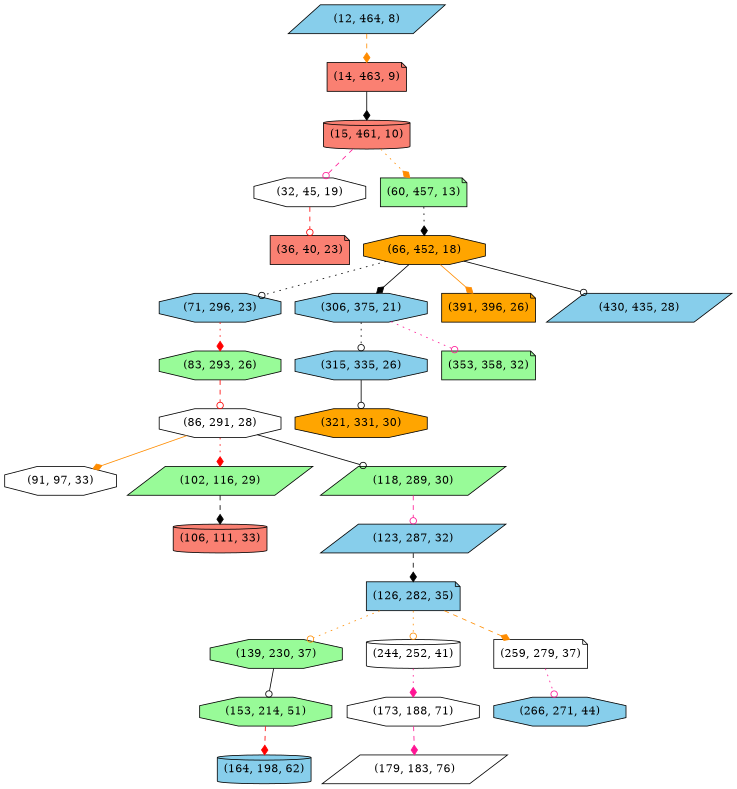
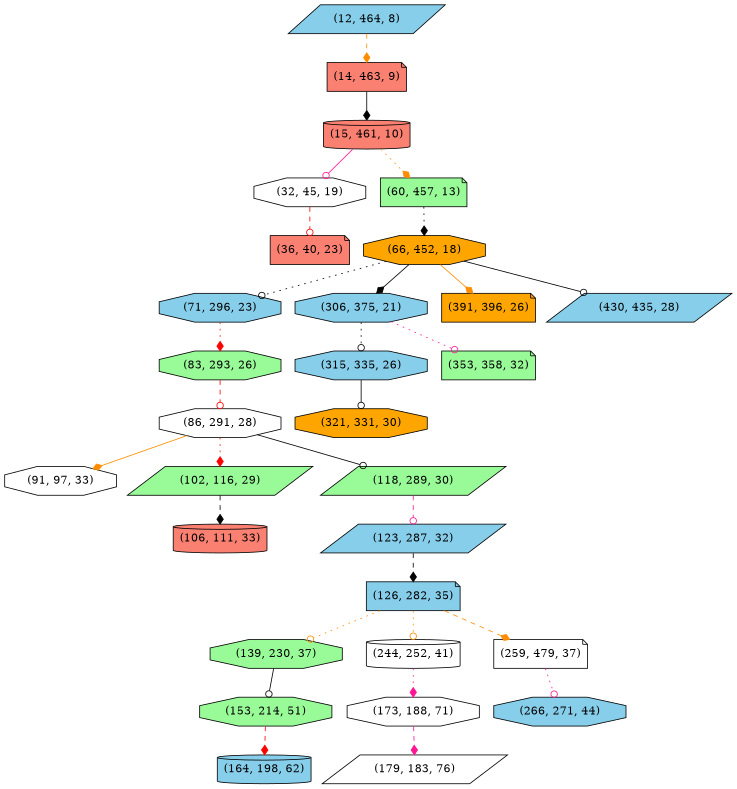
  digraph {
    node [fillcolor=skyblue shape=octagon style=filled]
    edge [arrowhead=diamond color=black style=dotted]
    "(12, 464, 8)" [shape=parallelogram]
    "(14, 463, 9)" [fillcolor=salmon shape=note]
    "(15, 461, 10)" [fillcolor=salmon shape=cylinder]
    "(32, 45, 19)" [fillcolor=white]
    "(60, 457, 13)" [fillcolor=palegreen shape=note]
    "(36, 40, 23)" [fillcolor=salmon shape=note]
    "(66, 452, 18)" [fillcolor=orange]
    "(71, 296, 23)"
    "(306, 375, 21)"
    "(391, 396, 26)" [fillcolor=orange shape=note]
    "(430, 435, 28)" [shape=parallelogram]
    "(83, 293, 26)" [fillcolor=palegreen]
    "(315, 335, 26)"
    "(353, 358, 32)" [fillcolor=palegreen shape=note]
    "(86, 291, 28)" [fillcolor=white]
    "(91, 97, 33)" [fillcolor=white]
    "(102, 116, 29)" [fillcolor=palegreen shape=parallelogram]
    "(118, 289, 30)" [fillcolor=palegreen shape=parallelogram]
    "(106, 111, 33)" [fillcolor=salmon shape=cylinder]
    "(123, 287, 32)" [shape=parallelogram]
    "(126, 282, 35)" [shape=note]
    "(139, 230, 37)" [fillcolor=palegreen]
    "(244, 252, 41)" [fillcolor=white shape=cylinder]
-   "(259, 279, 37)" [fillcolor=white shape=note]
+   "(259, 279, 37)" [fillcolor=white shape=note label="(259, 479, 37)"]
    "(153, 214, 51)" [fillcolor=palegreen]
    "(173, 188, 71)" [fillcolor=white]
    "(266, 271, 44)"
    "(164, 198, 62)" [shape=cylinder]
    "(179, 183, 76)" [fillcolor=white shape=parallelogram]
    "(321, 331, 30)" [fillcolor=orange]
    "(12, 464, 8)" -> "(14, 463, 9)" [color=darkorange style=dashed]
    "(14, 463, 9)" -> "(15, 461, 10)" [style=solid]
-   "(15, 461, 10)" -> "(32, 45, 19)" [arrowhead=odot color=deeppink style=dashed]
+   "(15, 461, 10)" -> "(32, 45, 19)" [arrowhead=odot color=deeppink style=solid]
    "(15, 461, 10)" -> "(60, 457, 13)" [color=darkorange]
    "(32, 45, 19)" -> "(36, 40, 23)" [arrowhead=odot color=red style=dashed]
    "(60, 457, 13)" -> "(66, 452, 18)"
    "(66, 452, 18)" -> "(71, 296, 23)" [arrowhead=odot]
    "(66, 452, 18)" -> "(306, 375, 21)" [style=solid]
    "(66, 452, 18)" -> "(391, 396, 26)" [color=darkorange style=solid]
    "(66, 452, 18)" -> "(430, 435, 28)" [arrowhead=odot style=solid]
    "(71, 296, 23)" -> "(83, 293, 26)" [color=red]
    "(306, 375, 21)" -> "(315, 335, 26)" [arrowhead=odot]
    "(306, 375, 21)" -> "(353, 358, 32)" [arrowhead=odot color=deeppink]
    "(83, 293, 26)" -> "(86, 291, 28)" [arrowhead=odot color=red style=dashed]
    "(315, 335, 26)" -> "(321, 331, 30)" [arrowhead=odot style=solid]
    "(86, 291, 28)" -> "(91, 97, 33)" [color=darkorange style=solid]
    "(86, 291, 28)" -> "(102, 116, 29)" [color=red]
    "(86, 291, 28)" -> "(118, 289, 30)" [arrowhead=odot style=solid]
    "(102, 116, 29)" -> "(106, 111, 33)" [style=dashed]
    "(118, 289, 30)" -> "(123, 287, 32)" [arrowhead=odot color=deeppink style=dashed]
    "(123, 287, 32)" -> "(126, 282, 35)" [style=dashed]
    "(126, 282, 35)" -> "(139, 230, 37)" [arrowhead=odot color=darkorange]
    "(126, 282, 35)" -> "(244, 252, 41)" [arrowhead=odot color=darkorange]
    "(126, 282, 35)" -> "(259, 279, 37)" [color=darkorange style=dashed]
    "(139, 230, 37)" -> "(153, 214, 51)" [arrowhead=odot style=solid]
    "(244, 252, 41)" -> "(173, 188, 71)" [color=deeppink]
    "(259, 279, 37)" -> "(266, 271, 44)" [arrowhead=odot color=deeppink]
    "(153, 214, 51)" -> "(164, 198, 62)" [color=red style=dashed]
    "(173, 188, 71)" -> "(179, 183, 76)" [color=deeppink style=dashed]
  }
